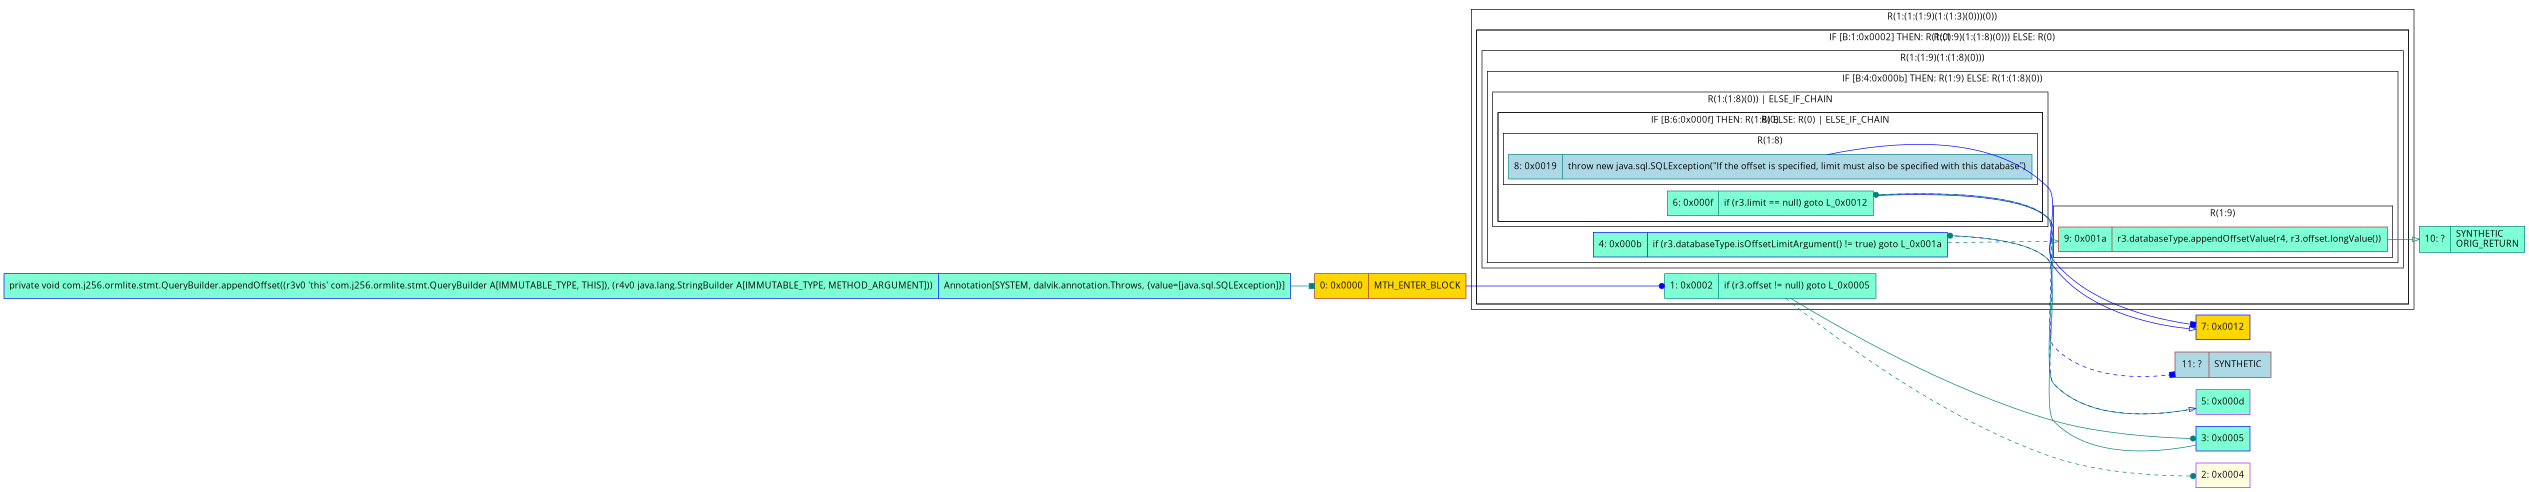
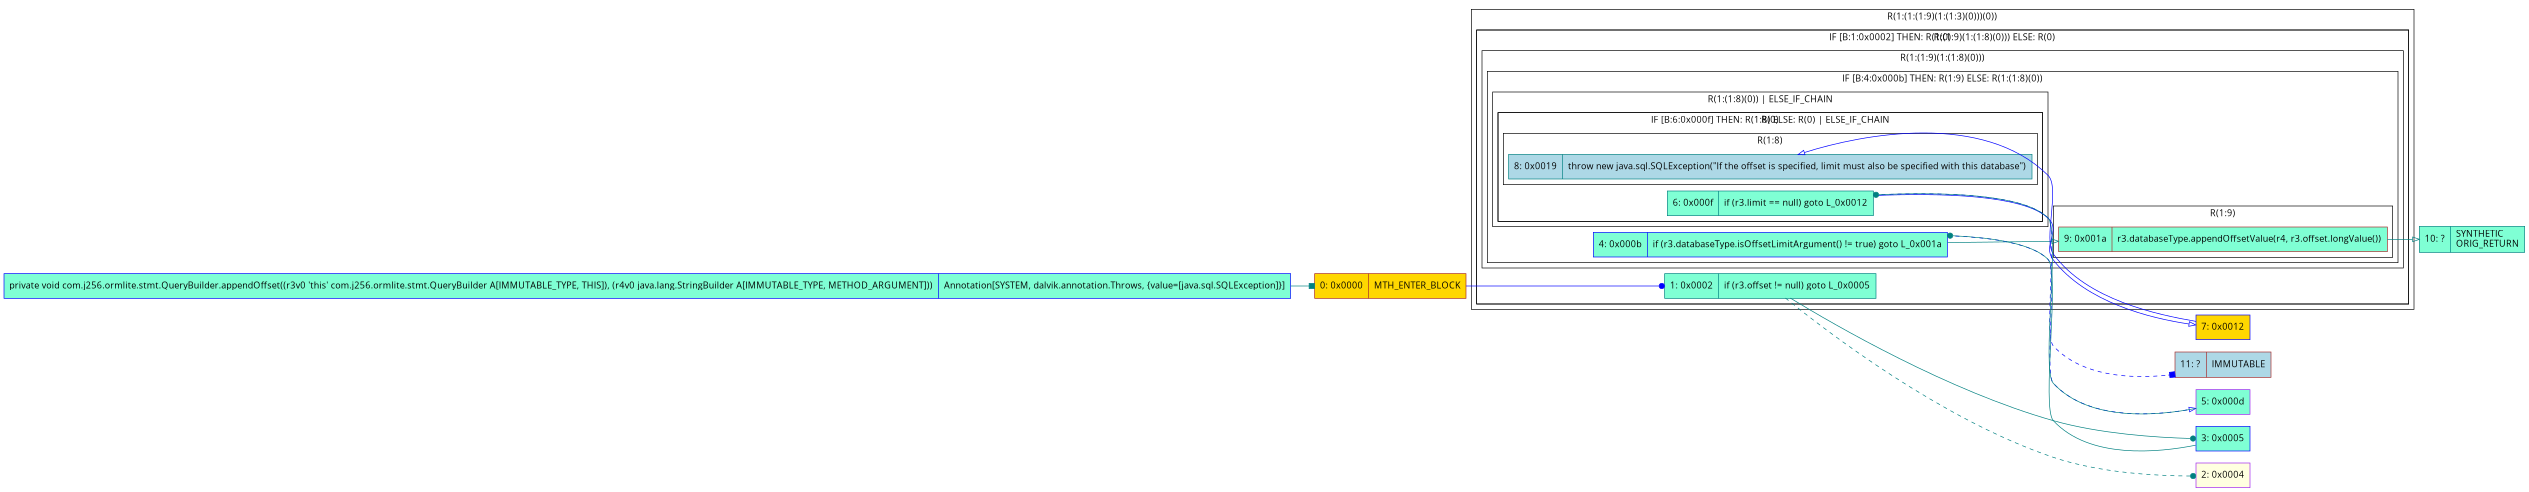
  digraph {
    fontname="Open Sans"
    rankdir=LR
    node [color=teal fillcolor=aquamarine fontname="Open Sans" shape=record style=filled]
    edge [arrowhead=onormal color=teal fontname="Open Sans"]
    n1 [color=brown label="{9\:\ 0x001a|r3.databaseType.appendOffsetValue(r4, r3.offset.longValue())\l}"]
    n2 [fillcolor=lightblue label="{8\:\ 0x0019|throw new java.sql.SQLException(\"If the offset is specified, limit must also be specified with this database\")\l}"]
    n3 [label="{6\:\ 0x000f|if (r3.limit == null) goto L_0x0012\l}"]
    n4 [color=blue label="{4\:\ 0x000b|if (r3.databaseType.isOffsetLimitArgument() != true) goto L_0x001a\l}"]
    n5 [label="{1\:\ 0x0002|if (r3.offset != null) goto L_0x0005\l}"]
    n6 [label="{10\:\ ?|SYNTHETIC\lORIG_RETURN\l}"]
    n7 [color=blue fillcolor=gold label="{7\:\ 0x0012}"]
-   n8 [color=brown fillcolor=lightblue label="{11\:\ ?|SYNTHETIC\l}"]
+   n8 [color=brown fillcolor=lightblue label="{11\:\ ?|IMMUTABLE\l}"]
    n9 [color=purple label="{5\:\ 0x000d}"]
    n10 [color=purple fillcolor=lightyellow label="{2\:\ 0x0004}"]
    n11 [color=blue label="{3\:\ 0x0005}"]
    n12 [color=brown fillcolor=gold label="{0\:\ 0x0000|MTH_ENTER_BLOCK\l}"]
    n13 [color=blue label="{private void com.j256.ormlite.stmt.QueryBuilder.appendOffset((r3v0 'this' com.j256.ormlite.stmt.QueryBuilder A[IMMUTABLE_TYPE, THIS]), (r4v0 java.lang.StringBuilder A[IMMUTABLE_TYPE, METHOD_ARGUMENT]))  | Annotation[SYSTEM, dalvik.annotation.Throws, \{value=[java.sql.SQLException]\}]\l}"]
    subgraph cluster_1 {
      label="R(1:(1:(1:9)(1:(1:3)(0)))(0))"
      subgraph cluster_2 {
        label="IF [B:1:0x0002] THEN: R(1:(1:9)(1:(1:8)(0))) ELSE: R(0)"
        n5
        subgraph cluster_3 {
          label="R(1:(1:9)(1:(1:8)(0)))"
          subgraph cluster_4 {
            label="IF [B:4:0x000b] THEN: R(1:9) ELSE: R(1:(1:8)(0))"
            n4
            subgraph cluster_5 {
              label="R(1:9)"
              n1
            }
            subgraph cluster_6 {
              label="R(1:(1:8)(0)) | ELSE_IF_CHAIN\l"
              subgraph cluster_7 {
                label="IF [B:6:0x000f] THEN: R(1:8) ELSE: R(0) | ELSE_IF_CHAIN\l"
                n3
                subgraph cluster_8 {
                  label="R(1:8)"
                  n2
                }
                subgraph cluster_9 {
                  label="R(0)"
                }
              }
            }
          }
        }
        subgraph cluster_10 {
          label="R(0)"
        }
      }
    }
    n1 -> n6
-   n3 -> n7 [arrowhead=box color=blue]
+   n3 -> n7 [color=blue]
    n3 -> n8 [arrowhead=box color=blue style=dashed]
-   n4 -> n1 [style=dashed]
+   n4 -> n1
    n4 -> n9 [color=blue style=dashed]
    n5 -> n10 [arrowhead=dot style=dashed]
    n5 -> n11 [arrowhead=dot]
-   n2 -> n7 [color=blue]
+   n7 -> n2 [color=blue]
    n9 -> n3 [arrowhead=dot]
    n11 -> n4 [arrowhead=dot]
    n12 -> n5 [arrowhead=dot color=blue]
    n13 -> n12 [arrowhead=box]
  }
